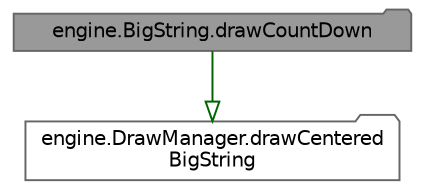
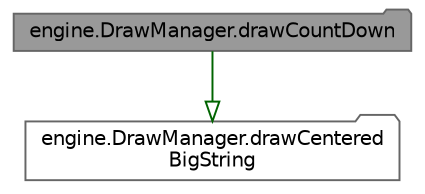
  digraph {
    rankdir=TB
    node [fontname=Helvetica fontsize=10 shape=folder style=filled]
-   n1 [color=gray40 fillcolor=grey60 fontcolor=black height=0.2 label="engine.BigString.drawCountDown" width=0.4]
+   n1 [color=gray40 fillcolor=grey60 fontcolor=black height=0.2 label="engine.DrawManager.drawCountDown" width=0.4]
    n2 [color=grey40 fillcolor=white height=0.2 label="engine.DrawManager.drawCentered\lBigString" width=0.4]
    n1 -> n2 [color=darkgreen fontname=Helvetica fontsize=10 labelfontname=Helvetica labelfontsize=10 style=solid arrowhead=onormal]
  }
